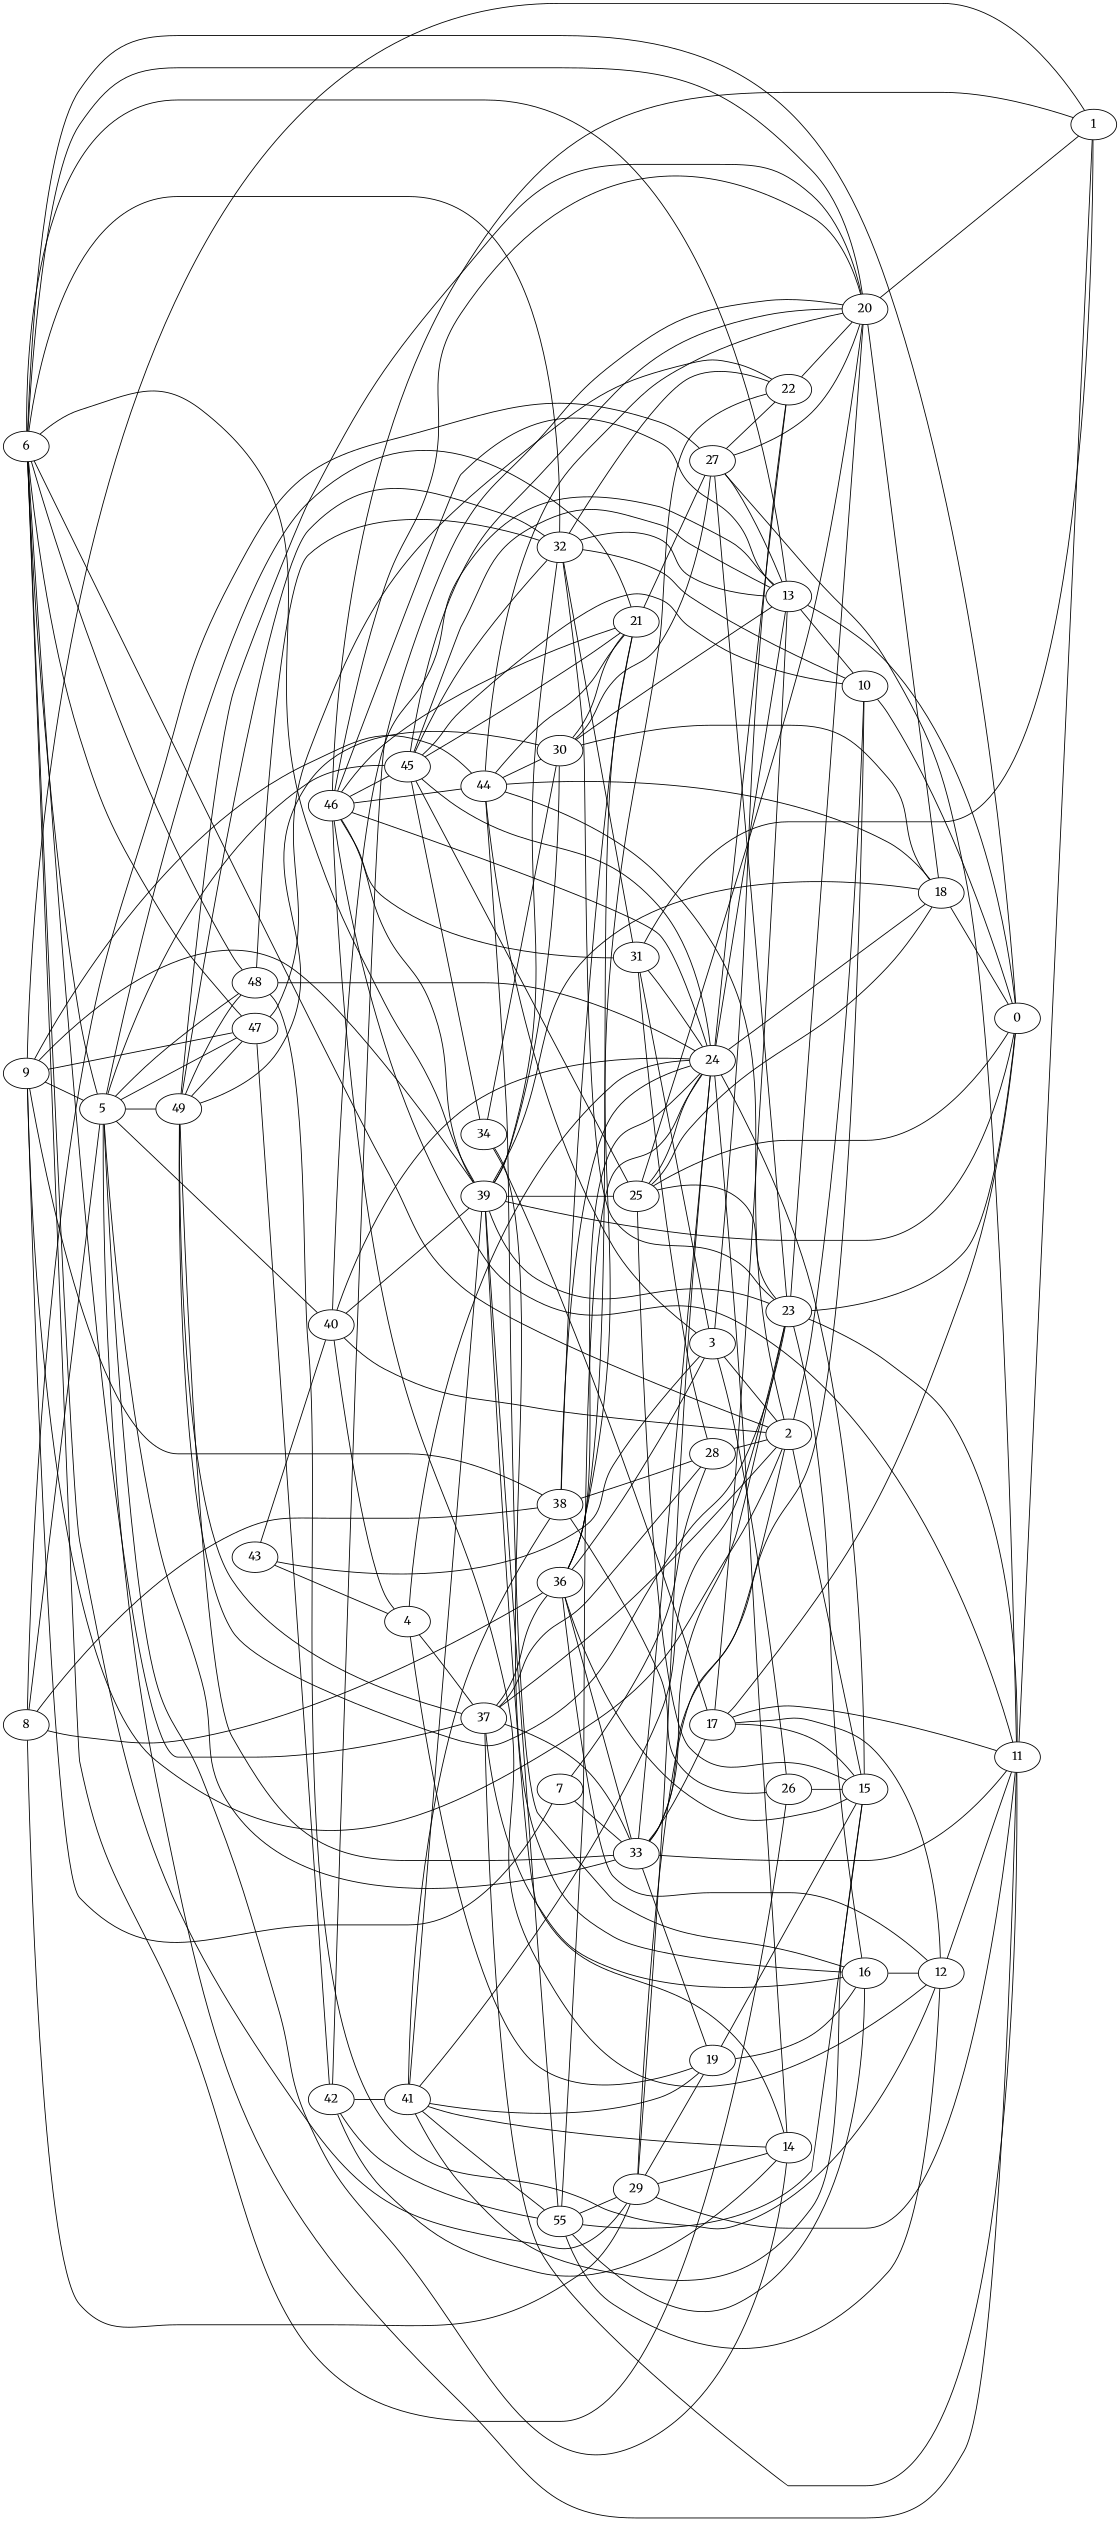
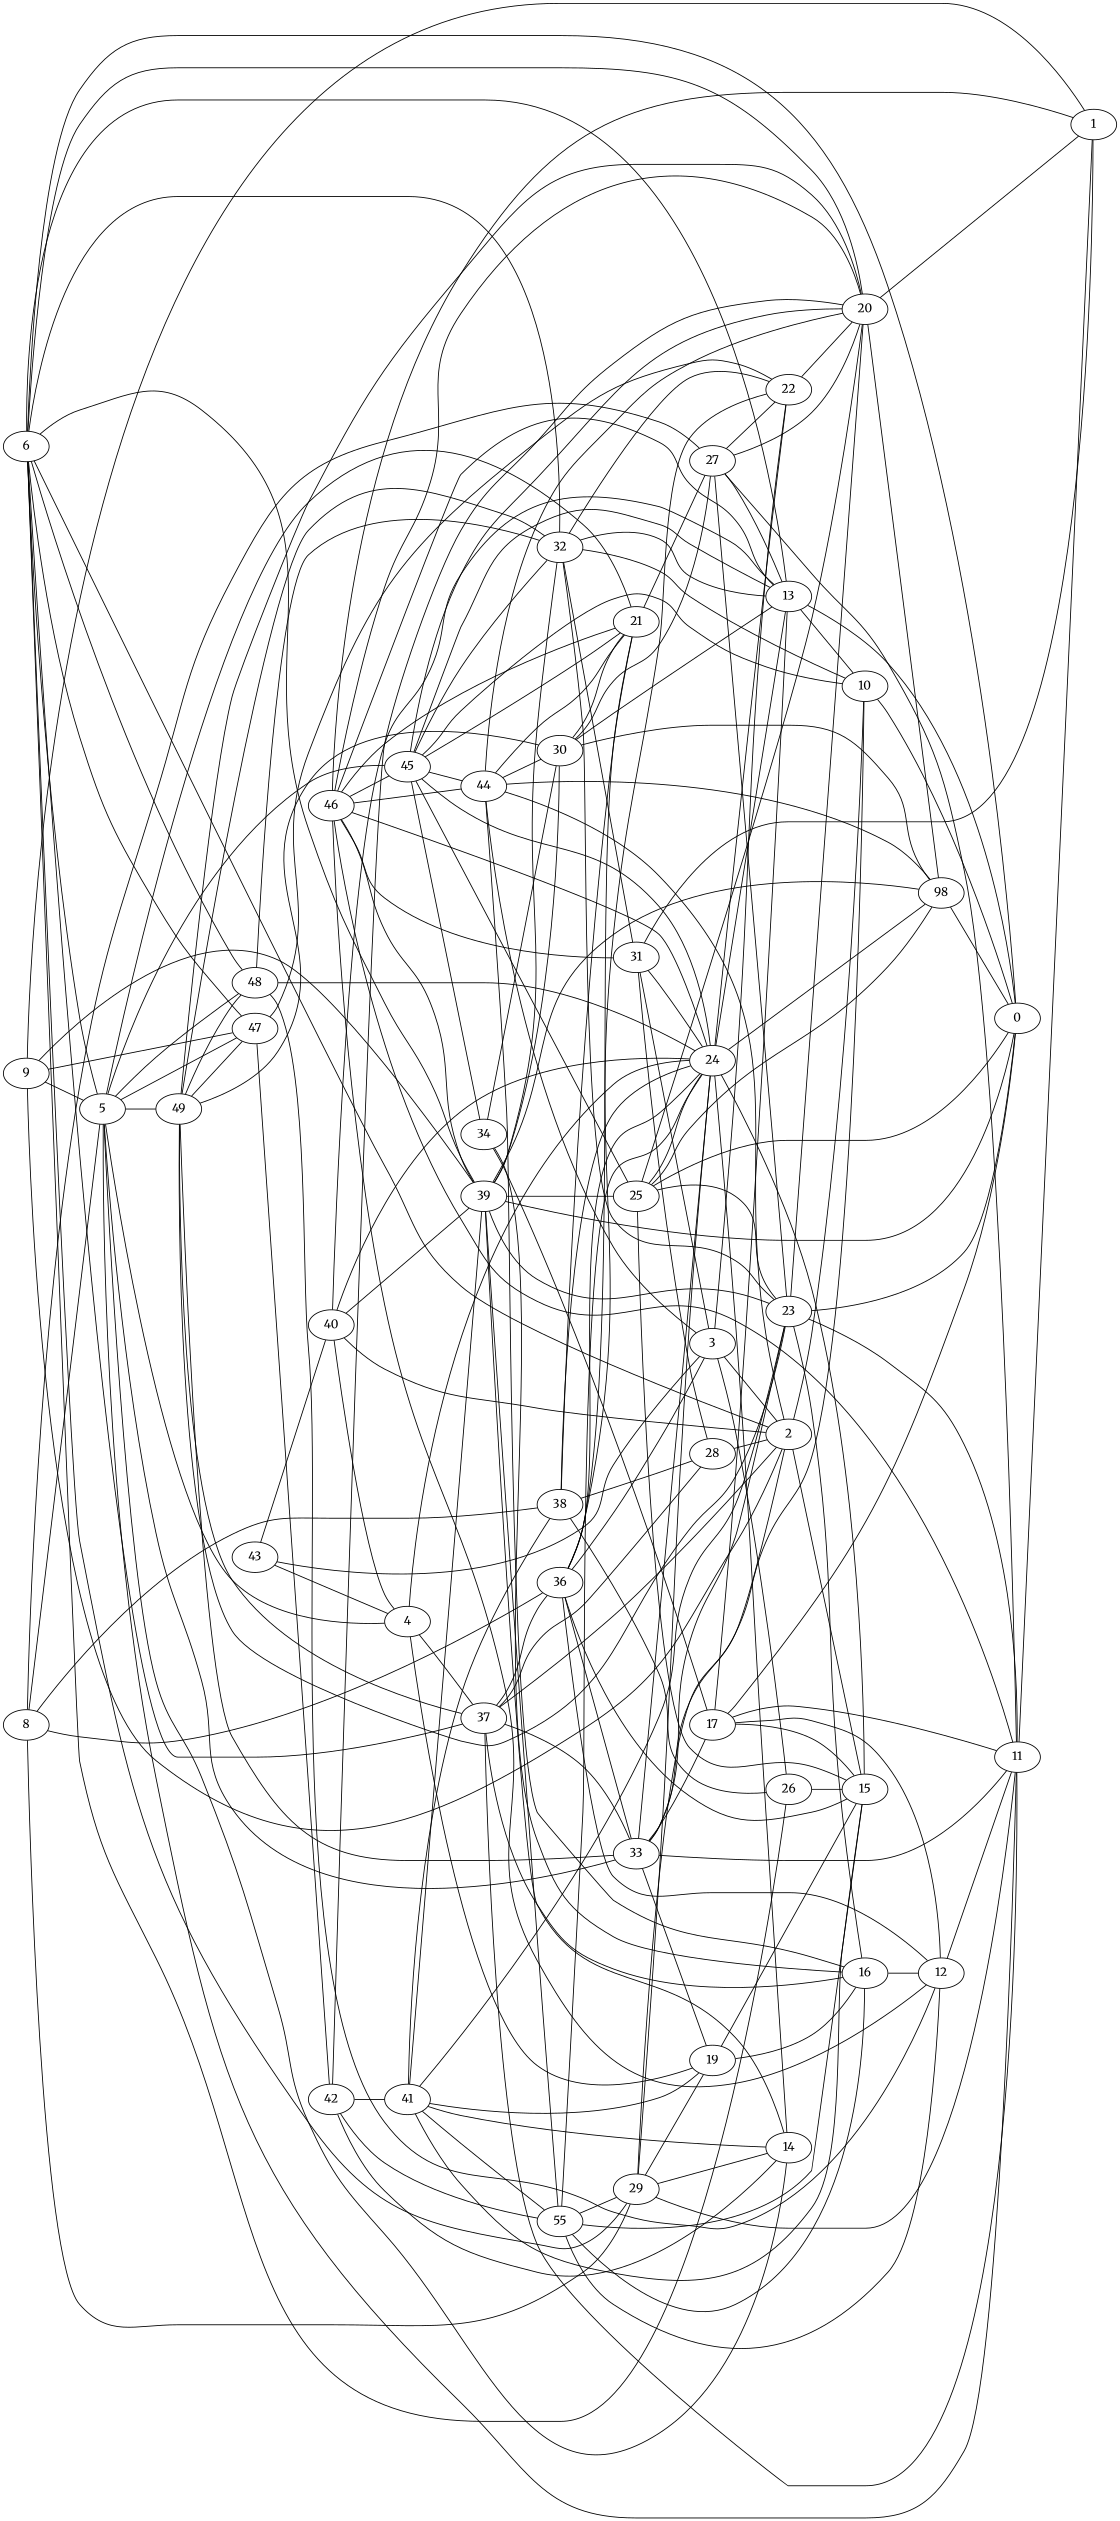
  digraph {
    fontname=Merriweather
    rankdir=LR
    node [fontname=Merriweather]
    edge [color=black dir=none fontname=Merriweather]
-   18
+   18 [label=98]
    0
    42
    41
    n5 [label=55]
    14
    20
    23
    19
    39
    15
    38
    16
    24
    12
    29
    49
    32
    33
    37
    47
    48
    30
    11
    13
    22
    10
    31
    17
    28
    2
    36
    5
    45
    21
    4
    34
    25
    46
    1
    27
    44
    3
-   7
    9
    26
    40
    43
    8
    6
    subgraph sub_1 {
      18
      0
      42
      41
      n5
      14
      20
      23
      19
      39
      15
      38
      16
      24
      12
      29
      49
      32
      33
      37
      47
      48
      30
      11
      13
      22
      10
      31
      17
      28
      2
      36
      5
      45
      21
      4
      34
      25
      46
      1
      27
      44
      3
-     7
      9
      26
      40
      43
      8
      6
    }
    18 -> 0
    42 -> 41
    42 -> n5
    42 -> 14
    42 -> 20
    41 -> n5
    41 -> 14
    41 -> 23
    41 -> 19
    41 -> 39
    41 -> 15
    41 -> 38
    n5 -> 15
    n5 -> 16
    n5 -> 24
    n5 -> 12
    n5 -> 29
    20 -> 18
    20 -> 1
    23 -> 0
    23 -> 20
    23 -> 16
    23 -> 11
    19 -> 15
    19 -> 16
    39 -> 18
    39 -> 0
    39 -> n5
    39 -> 14
    39 -> 23
    39 -> 32
    39 -> 30
    39 -> 25
    38 -> 24
    38 -> 28
    38 -> 21
    38 -> 26
    16 -> 12
    24 -> 18
    24 -> 14
    24 -> 15
    24 -> 13
    24 -> 22
    12 -> 11
    29 -> 14
    29 -> 19
    29 -> 24
    29 -> 11
    29 -> 2
    49 -> 20
    49 -> 23
    49 -> 32
    49 -> 33
    49 -> 37
    49 -> 47
    49 -> 48
    49 -> 30
    32 -> 23
    32 -> 13
    32 -> 22
    32 -> 10
    32 -> 31
    33 -> 23
    33 -> 19
    33 -> 24
    33 -> 11
    33 -> 10
    33 -> 17
    37 -> 16
    37 -> 33
    37 -> 11
    37 -> 28
    37 -> 2
    37 -> 36
    47 -> 42
    47 -> 22
    48 -> 24
    48 -> 12
    48 -> 32
    30 -> 18
    30 -> 13
    30 -> 21
    30 -> 27
    11 -> 1
    13 -> 0
    13 -> 10
    22 -> 20
    10 -> 0
    31 -> 24
    31 -> 28
    31 -> 1
    31 -> 3
    17 -> 0
    17 -> 15
    17 -> 12
    17 -> 11
    17 -> 13
    28 -> 2
    2 -> 15
    2 -> 10
    36 -> 15
    36 -> 24
    36 -> 12
    36 -> 33
    36 -> 22
    36 -> 21
    36 -> 3
    5 -> 14
    5 -> 49
    5 -> 33
    5 -> 47
    5 -> 48
    5 -> 11
    5 -> 45
    5 -> 21
-   5 -> 40
+   5 -> 4
    45 -> 20
    45 -> 24
    45 -> 32
    45 -> 13
    45 -> 10
    45 -> 21
    45 -> 34
    45 -> 25
    21 -> 27
    4 -> 19
    4 -> 24
    4 -> 37
    34 -> 16
    34 -> 30
    34 -> 17
    25 -> 18
    25 -> 0
    25 -> 20
    25 -> 23
    25 -> 15
    25 -> 24
    46 -> 20
    46 -> 39
    46 -> 24
    46 -> 12
    46 -> 11
    46 -> 13
    46 -> 31
    46 -> 45
    46 -> 21
    46 -> 1
    46 -> 44
    27 -> 20
    27 -> 23
    27 -> 11
    27 -> 13
    27 -> 22
    44 -> 18
    44 -> 20
    44 -> 16
    44 -> 30
    44 -> 2
    44 -> 21
    44 -> 3
    3 -> 22
    3 -> 2
    3 -> 26
-   7 -> 33
-   7 -> 28
    9 -> 39
-   9 -> 38
    9 -> 47
    9 -> 2
    9 -> 5
    9 -> 1
-   9 -> 44
-   9 -> 7
+   45 -> 44
    26 -> 15
    40 -> 39
    40 -> 24
    40 -> 13
    40 -> 2
    40 -> 4
    43 -> 4
    43 -> 3
    43 -> 40
    8 -> 38
    8 -> 29
    8 -> 36
    8 -> 5
    8 -> 27
    6 -> 0
    6 -> 20
    6 -> 39
    6 -> 29
    6 -> 32
    6 -> 37
    6 -> 47
    6 -> 48
    6 -> 13
    6 -> 2
    6 -> 5
    6 -> 26
  }
